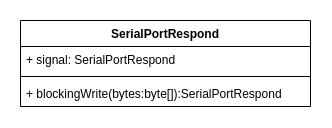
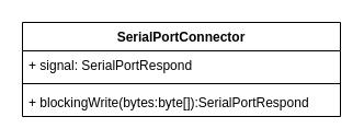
  <mxCell id="0" />
  <mxCell id="1" parent="0" />
- <mxCell id="2" value="SerialPortRespond" style="swimlane;fontStyle=1;align=center;verticalAlign=top;childLayout=stackLayout;horizontal=1;startSize=26;horizontalStack=0;resizeParent=1;resizeParentMax=0;resizeLast=0;collapsible=1;marginBottom=0;" vertex="1" parent="1"><mxGeometry x="20" y="20" width="290" height="86" as="geometry" /></mxCell>
+ <mxCell id="2" value="SerialPortConnector" style="swimlane;fontStyle=1;align=center;verticalAlign=top;childLayout=stackLayout;horizontal=1;startSize=26;horizontalStack=0;resizeParent=1;resizeParentMax=0;resizeLast=0;collapsible=1;marginBottom=0;" vertex="1" parent="1"><mxGeometry x="20" y="20" width="290" height="86" as="geometry" /></mxCell>
  <mxCell id="3" value="+ signal: SerialPortRespond" style="text;strokeColor=none;fillColor=none;align=left;verticalAlign=top;spacingLeft=4;spacingRight=4;overflow=hidden;rotatable=0;points=[[0,0.5],[1,0.5]];portConstraint=eastwest;" vertex="1" parent="2"><mxGeometry y="26" width="290" height="26" as="geometry" /></mxCell>
  <mxCell id="4" value="" style="line;strokeWidth=1;fillColor=none;align=left;verticalAlign=middle;spacingTop=-1;spacingLeft=3;spacingRight=3;rotatable=0;labelPosition=right;points=[];portConstraint=eastwest;" vertex="1" parent="2"><mxGeometry y="52" width="290" height="8" as="geometry" /></mxCell>
  <mxCell id="5" value="+ blockingWrite(bytes:byte[]):SerialPortRespond" style="text;strokeColor=none;fillColor=none;align=left;verticalAlign=top;spacingLeft=4;spacingRight=4;overflow=hidden;rotatable=0;points=[[0,0.5],[1,0.5]];portConstraint=eastwest;" vertex="1" parent="2"><mxGeometry y="60" width="290" height="26" as="geometry" /></mxCell>
